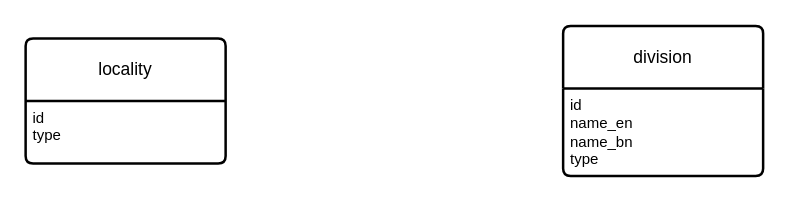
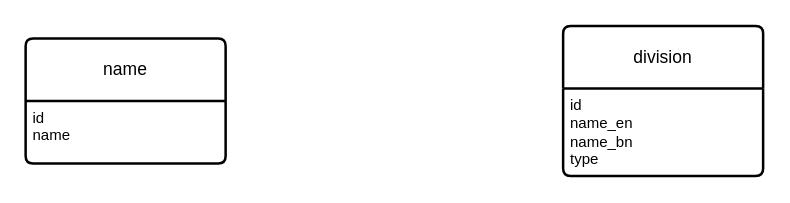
  <mxCell id="0" />
  <mxCell id="1" parent="0" />
- <mxCell id="2" value="locality" style="swimlane;childLayout=stackLayout;horizontal=1;startSize=50;horizontalStack=0;rounded=1;fontSize=14;fontStyle=0;strokeWidth=2;resizeParent=0;resizeLast=1;shadow=0;dashed=0;align=center;arcSize=4;whiteSpace=wrap;html=1;" vertex="1" parent="1"><mxGeometry x="20" y="30" width="160" height="100" as="geometry" /></mxCell>
- <mxCell id="3" value="id&lt;br&gt;type" style="align=left;strokeColor=none;fillColor=none;spacingLeft=4;fontSize=12;verticalAlign=top;resizable=0;rotatable=0;part=1;html=1;" vertex="1" parent="2"><mxGeometry y="50" width="160" height="50" as="geometry" /></mxCell>
+ <mxCell id="2" value="name" style="swimlane;childLayout=stackLayout;horizontal=1;startSize=50;horizontalStack=0;rounded=1;fontSize=14;fontStyle=0;strokeWidth=2;resizeParent=0;resizeLast=1;shadow=0;dashed=0;align=center;arcSize=4;whiteSpace=wrap;html=1;" vertex="1" parent="1"><mxGeometry x="20" y="30" width="160" height="100" as="geometry" /></mxCell>
+ <mxCell id="3" value="id&lt;br&gt;name" style="align=left;strokeColor=none;fillColor=none;spacingLeft=4;fontSize=12;verticalAlign=top;resizable=0;rotatable=0;part=1;html=1;" vertex="1" parent="2"><mxGeometry y="50" width="160" height="50" as="geometry" /></mxCell>
  <mxCell id="4" value="division" style="swimlane;childLayout=stackLayout;horizontal=1;startSize=50;horizontalStack=0;rounded=1;fontSize=14;fontStyle=0;strokeWidth=2;resizeParent=0;resizeLast=1;shadow=0;dashed=0;align=center;arcSize=4;whiteSpace=wrap;html=1;" vertex="1" parent="1"><mxGeometry x="450" y="20" width="160" height="120" as="geometry" /></mxCell>
  <mxCell id="5" value="id&lt;br&gt;name_en&lt;br&gt;name_bn&lt;br&gt;type" style="align=left;strokeColor=none;fillColor=none;spacingLeft=4;fontSize=12;verticalAlign=top;resizable=0;rotatable=0;part=1;html=1;" vertex="1" parent="4"><mxGeometry y="50" width="160" height="70" as="geometry" /></mxCell>
